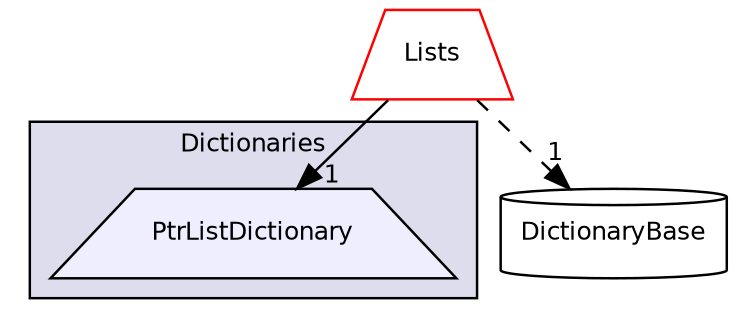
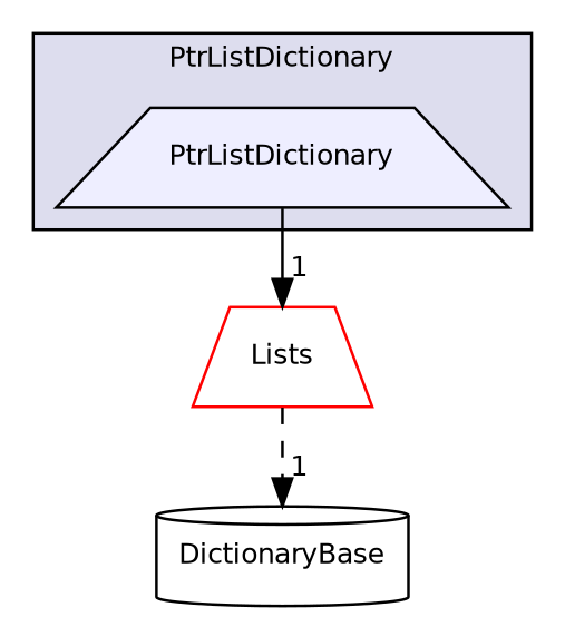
  digraph {
    compound=true
    node [fontname=Helvetica fontsize=10 shape=trapezium]
    edge [headlabel=1 labeldistance=1.5 labelfontname=Helvetica labelfontsize=10]
    n1 [fillcolor="#eeeeff" label=PtrListDictionary pencolor=black style=filled]
    n2 [color=red label=Lists]
    n3 [label=DictionaryBase shape=cylinder]
    subgraph cluster_1 {
      bgcolor="#ddddee"
      fontname=Helvetica
      fontsize=10
-     label=Dictionaries
+     label=PtrListDictionary
      pencolor=black
      n1
    }
-   n2 -> n1 [style=solid]
+   n1 -> n2 [style=solid]
    n2 -> n3 [style=dashed]
  }
